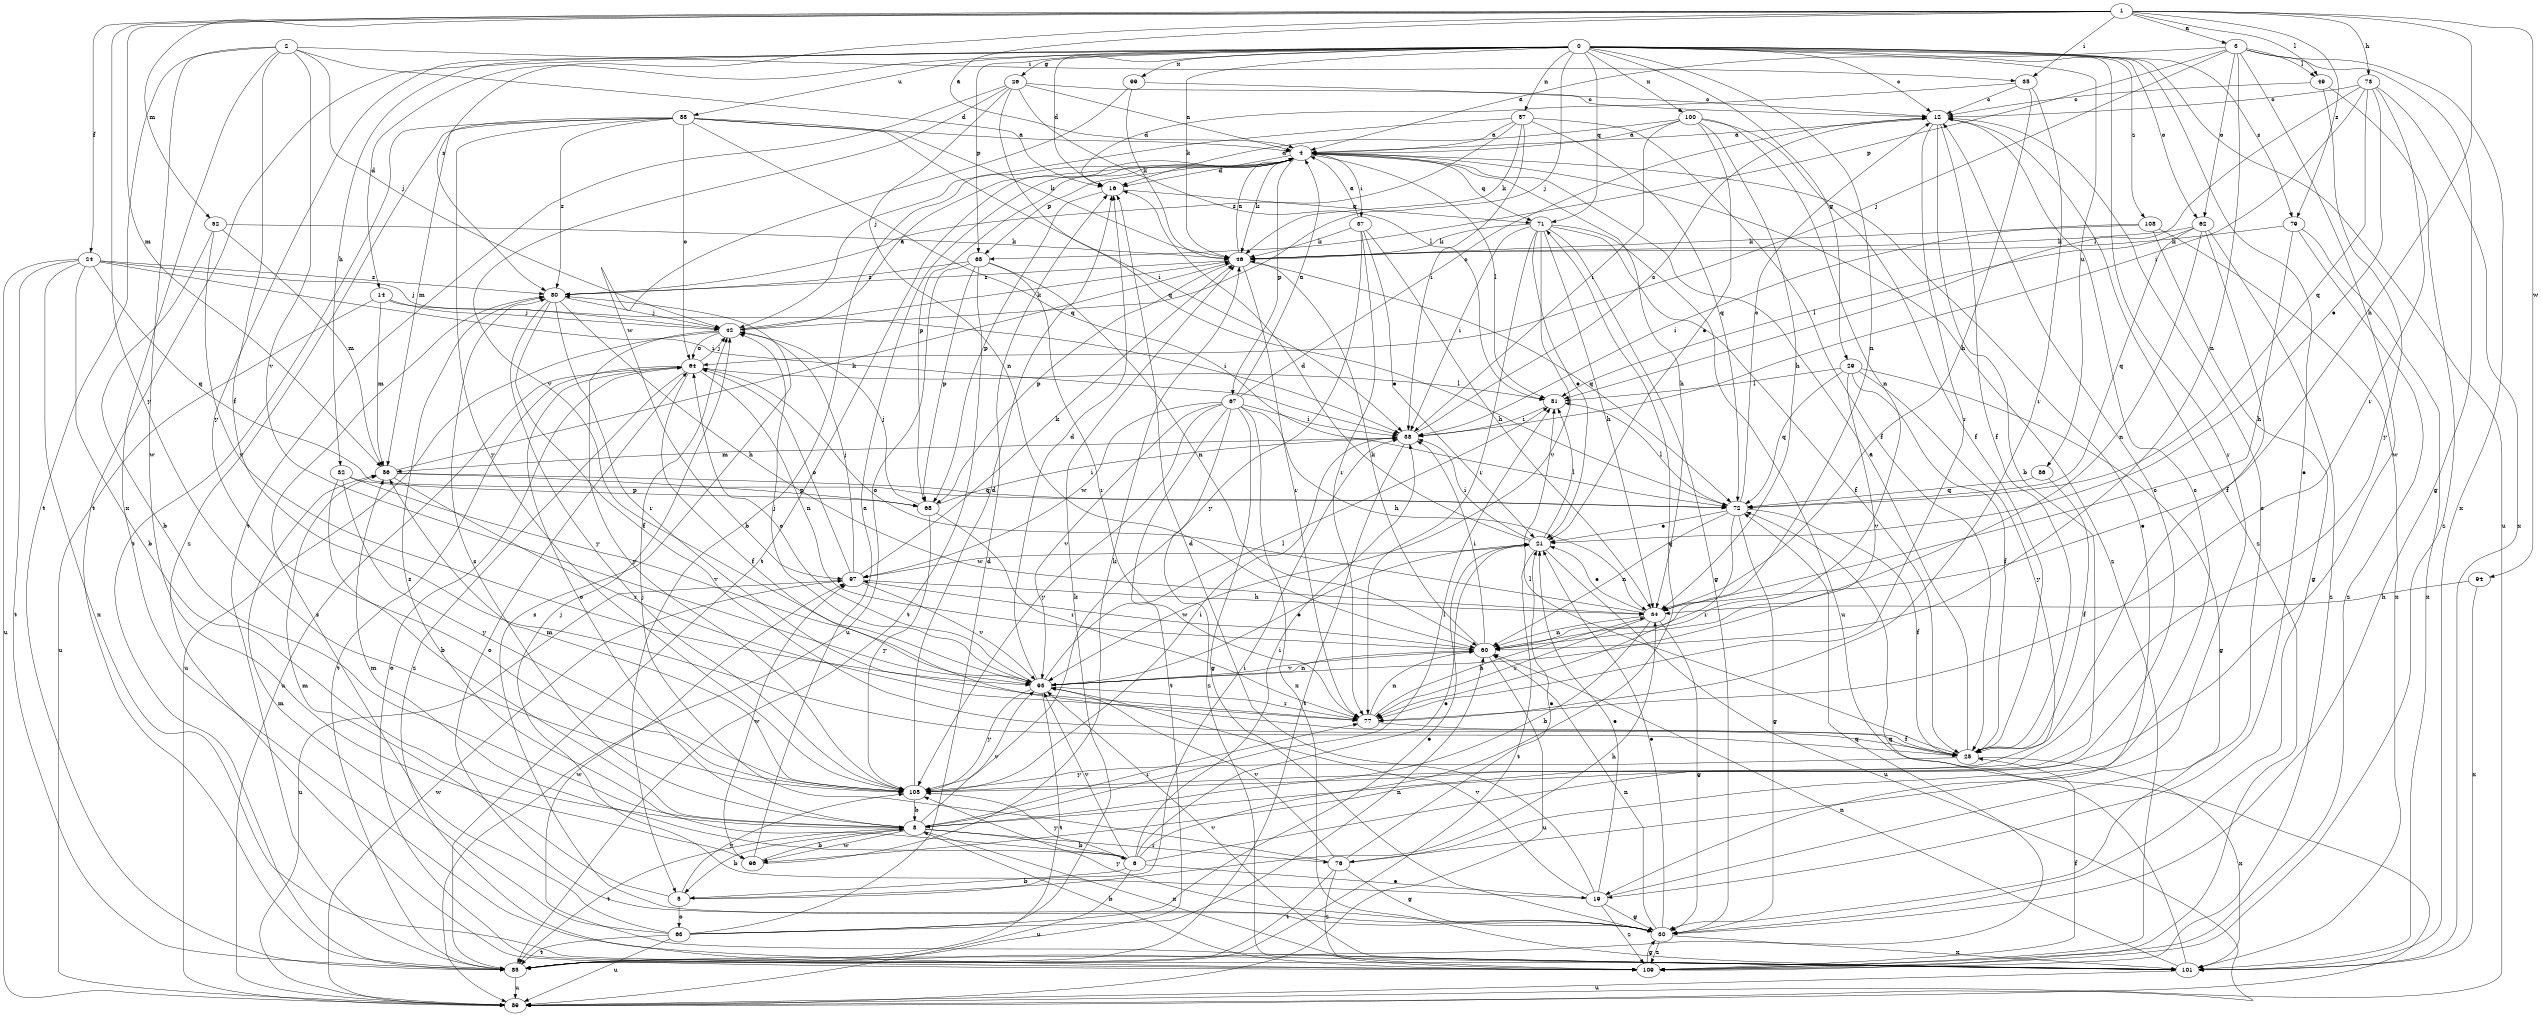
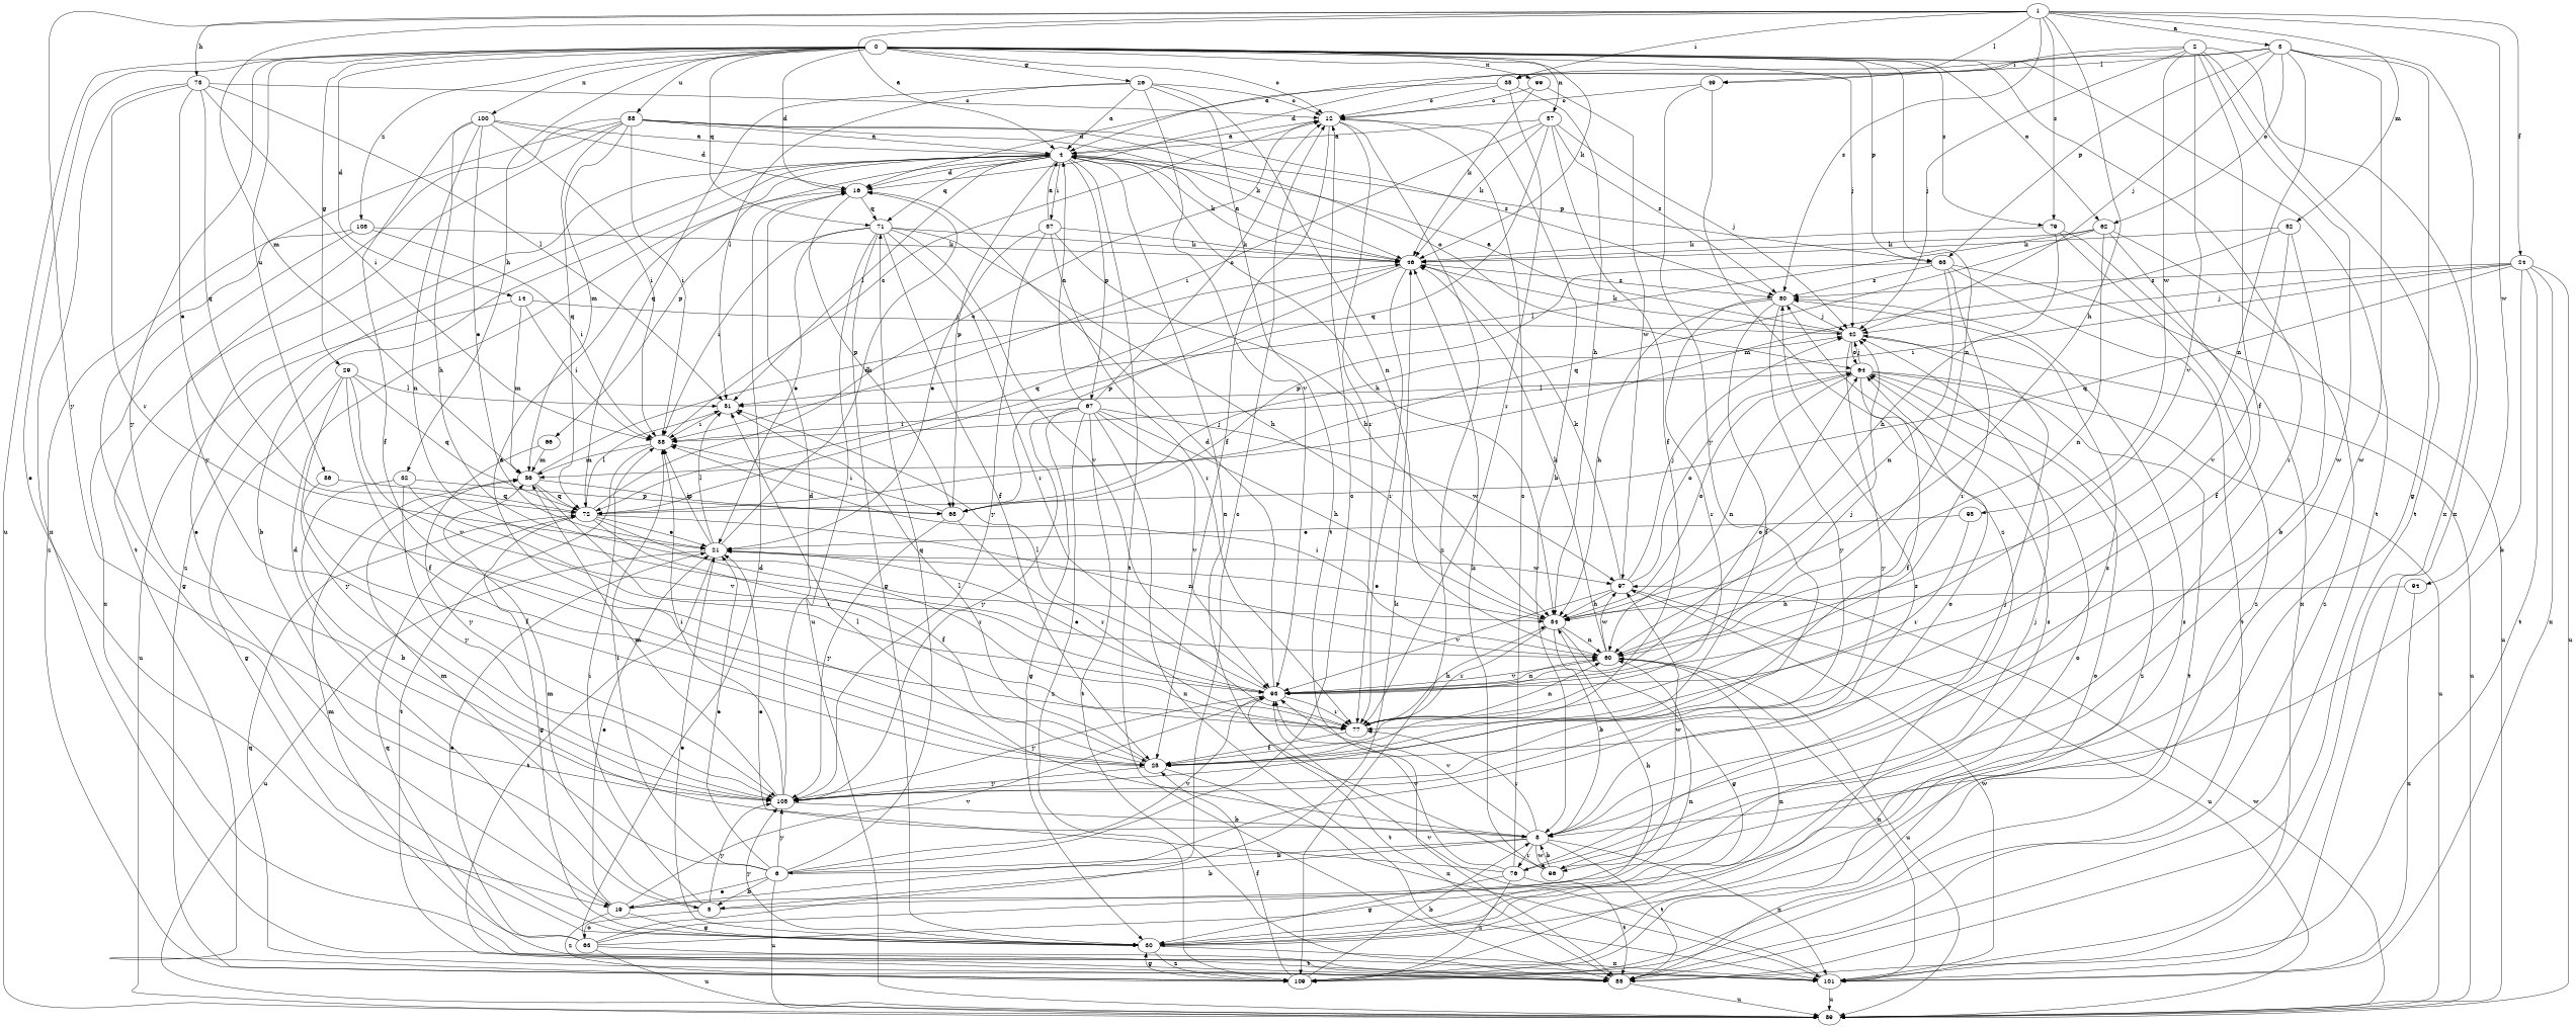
  strict digraph {
    0
    12
    14
    16
    19
    26
    29
    32
    42
    46
    57
    60
    62
    65
    71
    76
    79
    85
    86
    88
    89
    99
    100
    105
    108
    4
    25
    109
    8
    77
    56
    38
    68
    93
    30
    21
    51
    72
    64
    80
    97
    34
    101
    1
    3
    24
    n47 [label=73]
    35
    49
    52
    94
    96
    5
    37
+   66
    67
    2
+   95
    63
    6
    0 -> 12 [label=c]
    0 -> 14 [label=d]
    0 -> 16 [label=d]
    0 -> 19 [label=e]
    0 -> 26 [label=g]
    0 -> 29 [label=g]
    0 -> 32 [label=h]
    0 -> 42 [label=j]
    0 -> 46 [label=k]
    0 -> 57 [label=n]
    0 -> 60 [label=n]
    0 -> 62 [label=o]
    0 -> 65 [label=p]
    0 -> 71 [label=q]
    0 -> 76 [label=r]
    0 -> 79 [label=s]
    0 -> 85 [label=t]
    0 -> 86 [label=u]
    0 -> 88 [label=u]
    0 -> 89 [label=u]
    0 -> 99 [label=x]
    0 -> 100 [label=x]
    0 -> 105 [label=y]
    0 -> 108 [label=z]
    12 -> 4 [label=a]
    12 -> 25 [label=f]
    12 -> 109 [label=z]
    12 -> 8 [label=b]
    12 -> 77 [label=r]
    14 -> 42 [label=j]
    14 -> 89 [label=u]
    14 -> 56 [label=m]
    14 -> 38 [label=i]
    16 -> 71 [label=q]
    16 -> 68 [label=p]
    19 -> 12 [label=c]
    19 -> 16 [label=d]
    19 -> 42 [label=j]
    19 -> 109 [label=z]
    19 -> 93 [label=v]
    19 -> 30 [label=g]
    19 -> 21 [label=e]
    26 -> 12 [label=c]
    26 -> 60 [label=n]
    26 -> 85 [label=t]
    26 -> 4 [label=a]
    26 -> 93 [label=v]
    26 -> 51 [label=l]
    26 -> 72 [label=q]
    29 -> 105 [label=y]
    29 -> 25 [label=f]
    29 -> 93 [label=v]
    29 -> 30 [label=g]
    29 -> 51 [label=l]
    29 -> 72 [label=q]
    32 -> 105 [label=y]
    32 -> 8 [label=b]
    32 -> 68 [label=p]
    32 -> 93 [label=v]
    42 -> 46 [label=k]
    42 -> 89 [label=u]
    42 -> 105 [label=y]
    42 -> 4 [label=a]
    42 -> 64 [label=o]
    46 -> 4 [label=a]
    46 -> 77 [label=r]
    46 -> 68 [label=p]
    46 -> 72 [label=q]
    46 -> 80 [label=s]
    57 -> 42 [label=j]
    57 -> 46 [label=k]
    57 -> 4 [label=a]
    57 -> 25 [label=f]
    57 -> 38 [label=i]
    57 -> 72 [label=q]
    57 -> 80 [label=s]
    60 -> 46 [label=k]
    60 -> 89 [label=u]
    60 -> 38 [label=i]
    60 -> 93 [label=v]
    60 -> 97 [label=w]
    62 -> 46 [label=k]
    62 -> 60 [label=n]
    62 -> 25 [label=f]
    62 -> 109 [label=z]
    62 -> 51 [label=l]
    62 -> 72 [label=q]
    65 -> 60 [label=n]
    65 -> 85 [label=t]
    65 -> 89 [label=u]
    65 -> 77 [label=r]
    65 -> 68 [label=p]
    65 -> 80 [label=s]
    71 -> 46 [label=k]
    71 -> 89 [label=u]
    71 -> 25 [label=f]
    71 -> 77 [label=r]
    71 -> 38 [label=i]
    71 -> 93 [label=v]
    71 -> 30 [label=g]
    71 -> 21 [label=e]
    71 -> 34 [label=h]
    76 -> 12 [label=c]
    76 -> 42 [label=j]
    76 -> 85 [label=t]
    76 -> 109 [label=z]
    76 -> 93 [label=v]
    76 -> 30 [label=g]
    76 -> 21 [label=e]
    79 -> 46 [label=k]
    79 -> 109 [label=z]
    79 -> 34 [label=h]
    79 -> 101 [label=x]
    85 -> 89 [label=u]
    85 -> 72 [label=q]
    86 -> 25 [label=f]
    86 -> 72 [label=q]
    88 -> 46 [label=k]
    88 -> 85 [label=t]
    88 -> 105 [label=y]
    88 -> 4 [label=a]
    88 -> 109 [label=z]
    88 -> 56 [label=m]
    88 -> 38 [label=i]
    88 -> 72 [label=q]
    88 -> 64 [label=o]
    88 -> 80 [label=s]
    89 -> 97 [label=w]
    99 -> 12 [label=c]
    99 -> 46 [label=k]
    99 -> 97 [label=w]
    100 -> 16 [label=d]
    100 -> 60 [label=n]
    100 -> 4 [label=a]
    100 -> 25 [label=f]
    100 -> 38 [label=i]
    100 -> 21 [label=e]
    100 -> 34 [label=h]
    105 -> 16 [label=d]
    105 -> 8 [label=b]
    105 -> 56 [label=m]
    105 -> 38 [label=i]
    108 -> 46 [label=k]
    108 -> 38 [label=i]
    108 -> 30 [label=g]
    108 -> 101 [label=x]
    4 -> 16 [label=d]
    4 -> 19 [label=e]
    4 -> 46 [label=k]
    4 -> 65 [label=p]
    4 -> 71 [label=q]
    4 -> 85 [label=t]
    4 -> 109 [label=z]
    4 -> 68 [label=p]
    4 -> 51 [label=l]
    4 -> 34 [label=h]
    4 -> 5 [label=b]
    4 -> 37 [label=i]
+   4 -> 66 [label=p]
    4 -> 67 [label=p]
    25 -> 105 [label=y]
    25 -> 4 [label=a]
    25 -> 51 [label=l]
    25 -> 101 [label=x]
    109 -> 25 [label=f]
    109 -> 8 [label=b]
    109 -> 30 [label=g]
    109 -> 64 [label=o]
    8 -> 76 [label=r]
    8 -> 85 [label=t]
    8 -> 77 [label=r]
    8 -> 93 [label=v]
    8 -> 51 [label=l]
    8 -> 64 [label=o]
    8 -> 80 [label=s]
    8 -> 101 [label=x]
    8 -> 96 [label=w]
    8 -> 5 [label=b]
    8 -> 6 [label=b]
    77 -> 60 [label=n]
    77 -> 25 [label=f]
    77 -> 34 [label=h]
    56 -> 46 [label=k]
    56 -> 77 [label=r]
    56 -> 68 [label=p]
    56 -> 72 [label=q]
    38 -> 12 [label=c]
    38 -> 85 [label=t]
    38 -> 56 [label=m]
    68 -> 42 [label=j]
    68 -> 105 [label=y]
    68 -> 77 [label=r]
    68 -> 38 [label=i]
    93 -> 16 [label=d]
    93 -> 42 [label=j]
    93 -> 60 [label=n]
    93 -> 85 [label=t]
    93 -> 105 [label=y]
    93 -> 77 [label=r]
    93 -> 21 [label=e]
    93 -> 51 [label=l]
    93 -> 64 [label=o]
    30 -> 60 [label=n]
    30 -> 105 [label=y]
    30 -> 109 [label=z]
    30 -> 21 [label=e]
    30 -> 64 [label=o]
    30 -> 80 [label=s]
    30 -> 101 [label=x]
    21 -> 16 [label=d]
    21 -> 85 [label=t]
    21 -> 89 [label=u]
    21 -> 38 [label=i]
    21 -> 51 [label=l]
    21 -> 97 [label=w]
    51 -> 38 [label=i]
    72 -> 12 [label=c]
    72 -> 60 [label=n]
    72 -> 25 [label=f]
    72 -> 77 [label=r]
    72 -> 30 [label=g]
    72 -> 21 [label=e]
    72 -> 51 [label=l]
    64 -> 42 [label=j]
    64 -> 60 [label=n]
    64 -> 85 [label=t]
    64 -> 89 [label=u]
    64 -> 25 [label=f]
    64 -> 109 [label=z]
    64 -> 51 [label=l]
    80 -> 42 [label=j]
    80 -> 105 [label=y]
    80 -> 25 [label=f]
    80 -> 77 [label=r]
    80 -> 34 [label=h]
    97 -> 42 [label=j]
    97 -> 46 [label=k]
    97 -> 89 [label=u]
    97 -> 93 [label=v]
    97 -> 64 [label=o]
    97 -> 34 [label=h]
    34 -> 60 [label=n]
    34 -> 8 [label=b]
    34 -> 77 [label=r]
    34 -> 30 [label=g]
    34 -> 21 [label=e]
    34 -> 64 [label=o]
    101 -> 60 [label=n]
    101 -> 89 [label=u]
    101 -> 93 [label=v]
    101 -> 72 [label=q]
    101 -> 97 [label=w]
    1 -> 79 [label=s]
    1 -> 105 [label=y]
    1 -> 4 [label=a]
    1 -> 56 [label=m]
    1 -> 80 [label=s]
    1 -> 34 [label=h]
    1 -> 3 [label=a]
    1 -> 24 [label=f]
    1 -> n47 [label=h]
    1 -> 35 [label=i]
    1 -> 49 [label=l]
    1 -> 52 [label=m]
    1 -> 94 [label=w]
-   3 -> 64 [label=j]
+   3 -> 42 [label=j]
    3 -> 60 [label=n]
    3 -> 62 [label=o]
    3 -> 65 [label=p]
    3 -> 4 [label=a]
    3 -> 30 [label=g]
    3 -> 101 [label=x]
    3 -> 49 [label=l]
    3 -> 96 [label=w]
    24 -> 42 [label=j]
    24 -> 85 [label=t]
    24 -> 89 [label=u]
    24 -> 8 [label=b]
    24 -> 38 [label=i]
    24 -> 72 [label=q]
    24 -> 80 [label=s]
    24 -> 101 [label=x]
    n47 -> 12 [label=c]
    n47 -> 77 [label=r]
    n47 -> 38 [label=i]
    n47 -> 21 [label=e]
    n47 -> 51 [label=l]
    n47 -> 72 [label=q]
    n47 -> 101 [label=x]
    35 -> 12 [label=c]
    35 -> 16 [label=d]
    35 -> 77 [label=r]
    35 -> 34 [label=h]
    49 -> 12 [label=c]
    49 -> 105 [label=y]
    49 -> 109 [label=z]
    52 -> 46 [label=k]
    52 -> 8 [label=b]
    52 -> 56 [label=m]
    52 -> 93 [label=v]
    94 -> 34 [label=h]
    94 -> 101 [label=x]
    96 -> 46 [label=k]
    96 -> 4 [label=a]
    96 -> 8 [label=b]
    96 -> 97 [label=w]
    5 -> 105 [label=y]
    5 -> 56 [label=m]
    5 -> 38 [label=i]
    5 -> 34 [label=h]
    5 -> 63 [label=o]
    37 -> 46 [label=k]
    37 -> 105 [label=y]
    37 -> 4 [label=a]
    37 -> 77 [label=r]
    37 -> 21 [label=e]
    37 -> 34 [label=h]
+   66 -> 105 [label=y]
+   66 -> 56 [label=m]
    67 -> 12 [label=c]
    67 -> 85 [label=t]
    67 -> 105 [label=y]
    67 -> 4 [label=a]
    67 -> 109 [label=z]
    67 -> 38 [label=i]
    67 -> 93 [label=v]
    67 -> 30 [label=g]
    67 -> 97 [label=w]
    67 -> 34 [label=h]
    67 -> 101 [label=x]
    2 -> 16 [label=d]
    2 -> 42 [label=j]
    2 -> 85 [label=t]
    2 -> 25 [label=f]
    2 -> 93 [label=v]
    2 -> 101 [label=x]
    2 -> 35 [label=i]
    2 -> 96 [label=w]
+   2 -> 95 [label=w]
+   95 -> 77 [label=r]
+   95 -> 21 [label=e]
    63 -> 16 [label=d]
    63 -> 46 [label=k]
    63 -> 60 [label=n]
    63 -> 85 [label=t]
    63 -> 89 [label=u]
    63 -> 56 [label=m]
    63 -> 21 [label=e]
    63 -> 80 [label=s]
    6 -> 12 [label=c]
    6 -> 19 [label=e]
    6 -> 71 [label=q]
    6 -> 89 [label=u]
    6 -> 105 [label=y]
    6 -> 56 [label=m]
    6 -> 38 [label=i]
    6 -> 93 [label=v]
    6 -> 21 [label=e]
    6 -> 80 [label=s]
    6 -> 5 [label=b]
  }
